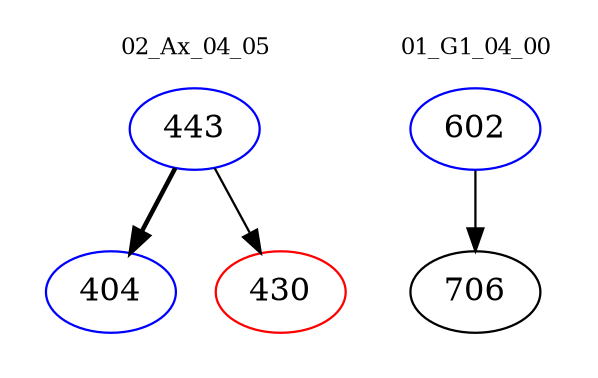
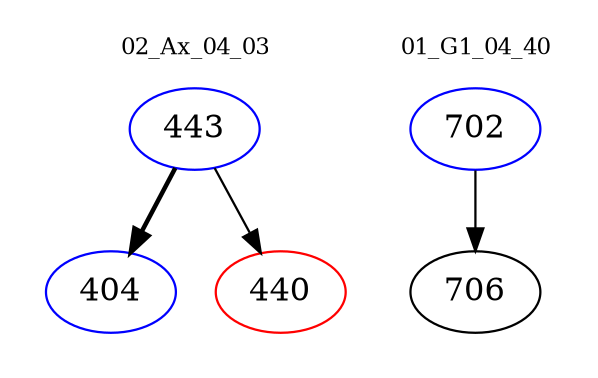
  digraph {
    node [color=blue]
    edge [color=black style=solid]
    n1 [label=443]
    n2 [label=404]
-   n3 [color=red label=430]
-   n4 [label=602]
+   n3 [color=red label=440]
+   n4 [label=702]
    n5 [color=black label=706]
    subgraph cluster_1 {
      color=white
      fontsize=10
-     label="02_Ax_04_05"
+     label="02_Ax_04_03"
      n1
      n2
      n3
    }
    subgraph cluster_2 {
      color=white
      fontsize=10
-     label="01_G1_04_00"
+     label="01_G1_04_40"
      n4
      n5
    }
    n1 -> n2 [style=bold]
    n1 -> n3
    n4 -> n5
  }
